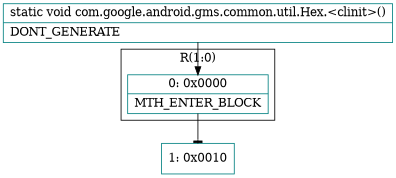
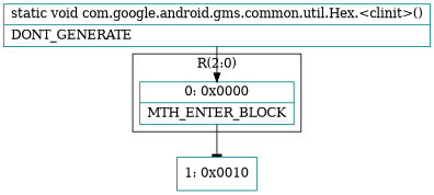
  digraph {
    node [color=teal shape=record]
    n1 [label="{0\:\ 0x0000|MTH_ENTER_BLOCK\l}"]
    n2 [label="{1\:\ 0x0010}"]
    n3 [label="{static void com.google.android.gms.common.util.Hex.\<clinit\>()  | DONT_GENERATE\l}"]
    subgraph cluster_1 {
-     label="R(1:0)"
+     label="R(2:0)"
      n1
    }
    n1 -> n2 [arrowhead=tee]
    n3 -> n1 [arrowhead=normal]
  }
